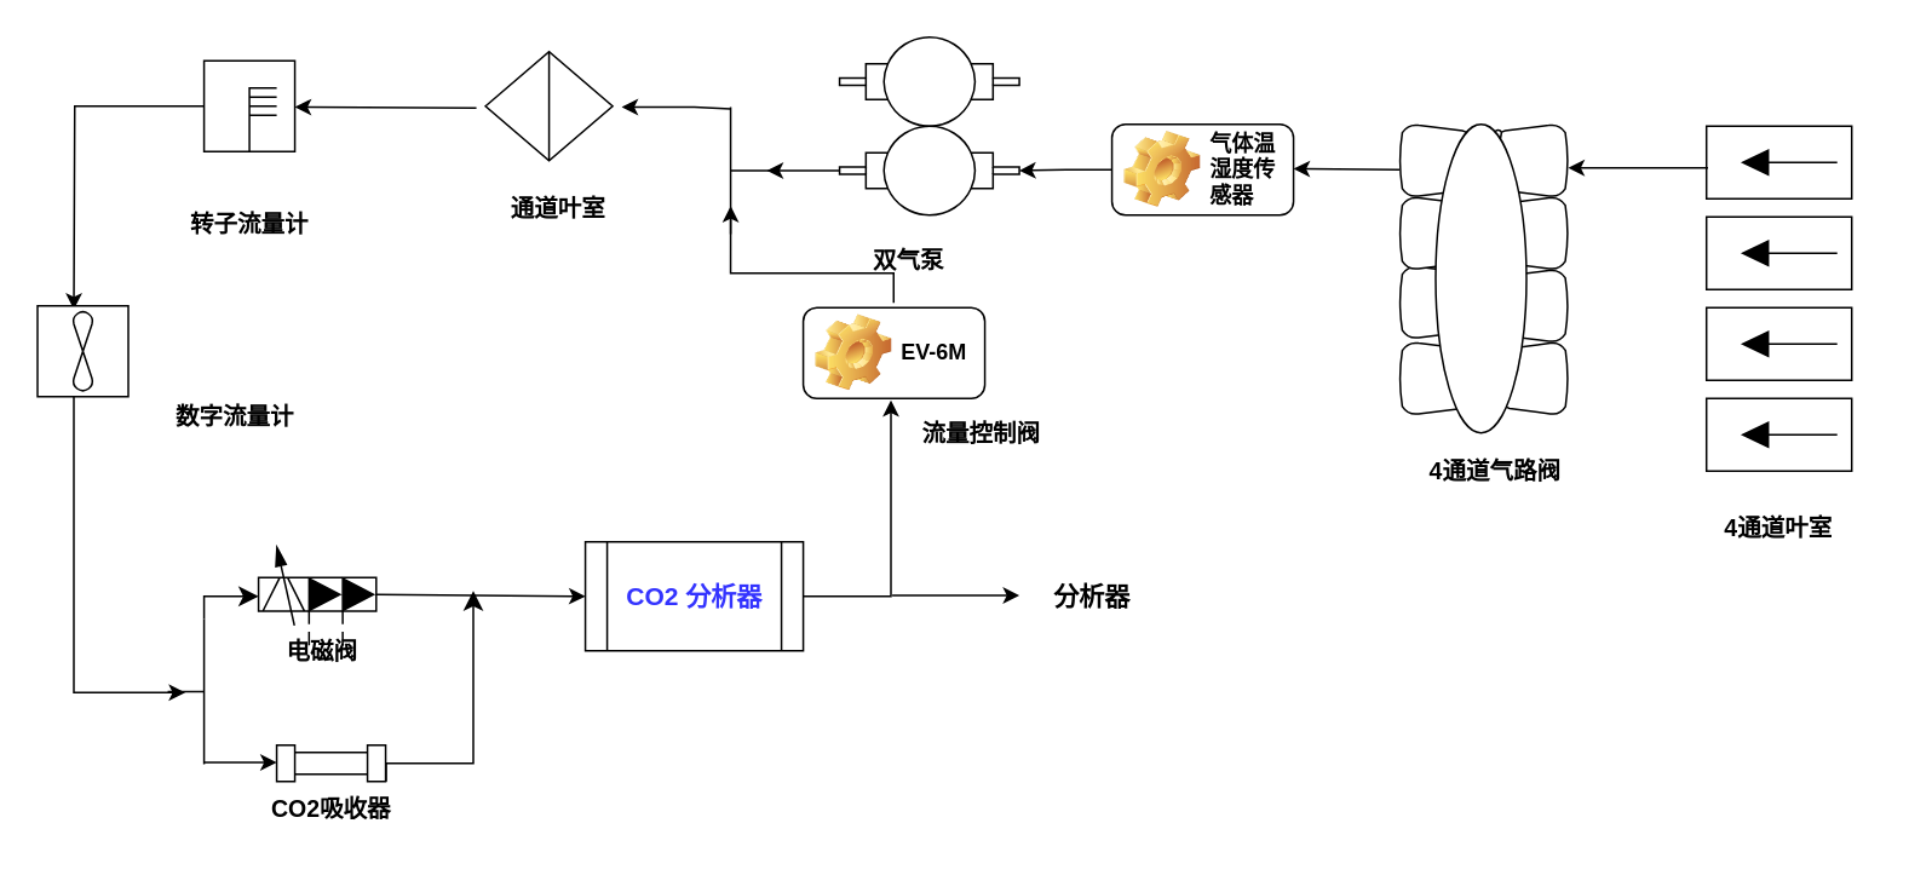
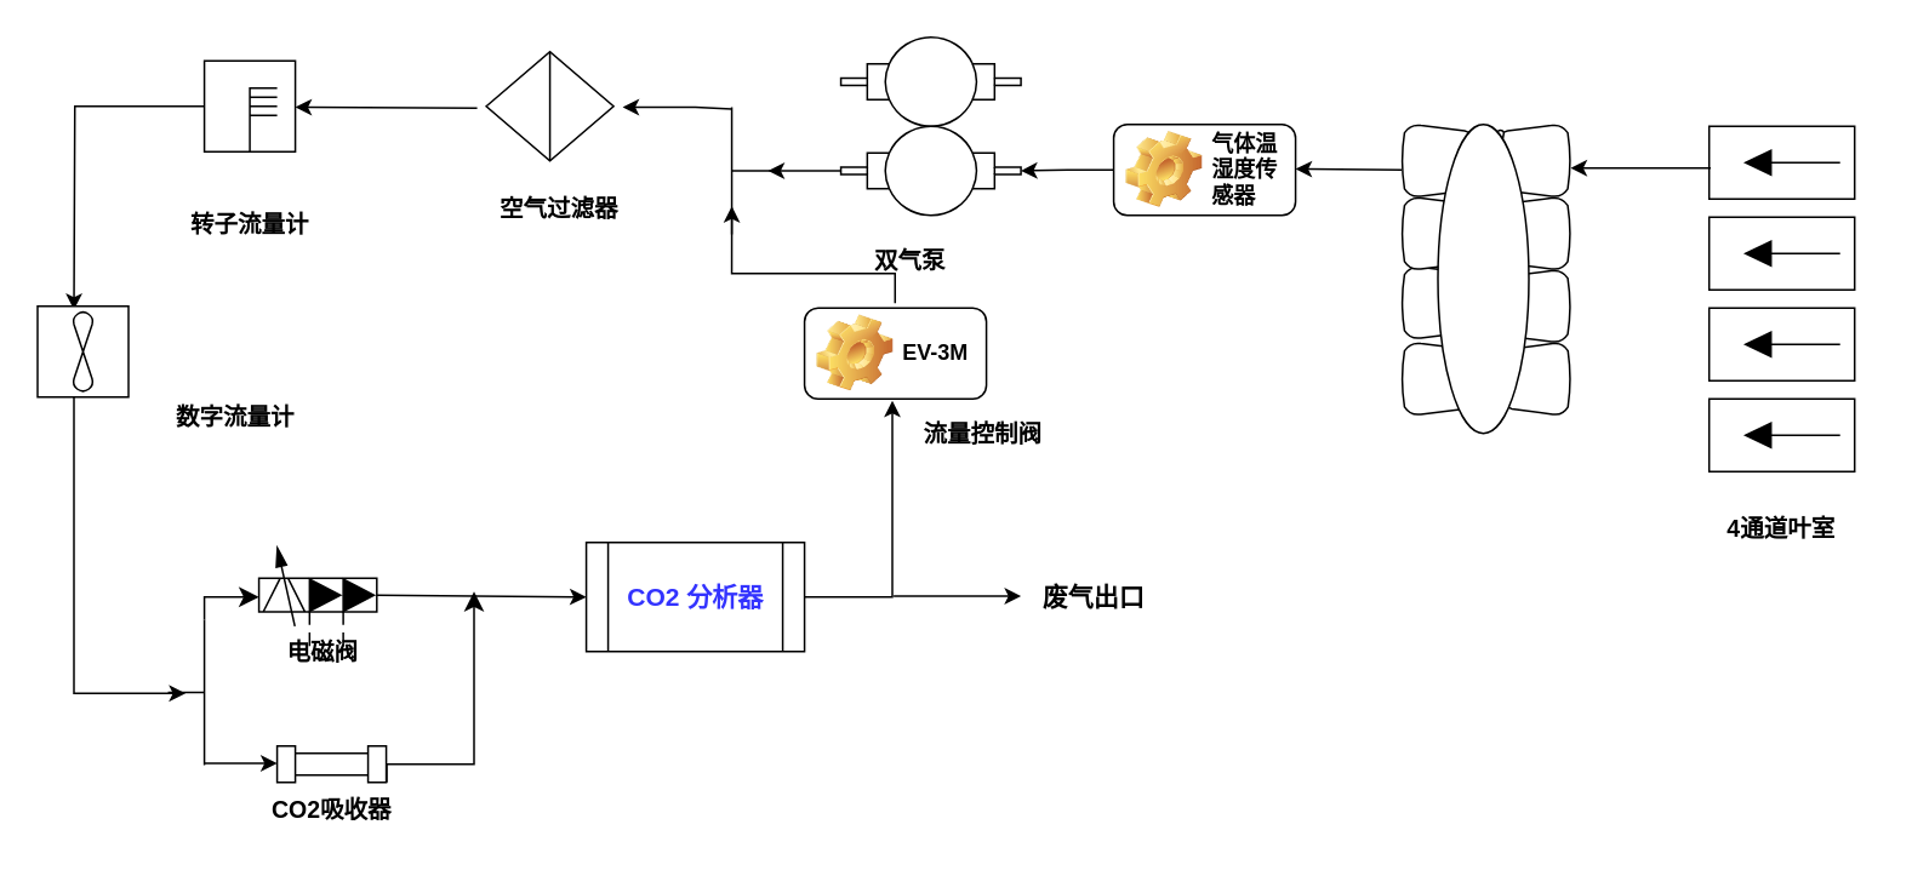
  <mxCell id="0" />
  <mxCell id="1" parent="0" />
  <mxCell id="2" style="edgeStyle=orthogonalEdgeStyle;rounded=0;orthogonalLoop=1;jettySize=auto;html=1;" parent="1" source="3" edge="1"><mxGeometry relative="1" as="geometry"><mxPoint x="40" y="170" as="targetPoint" /></mxGeometry></mxCell>
  <mxCell id="3" value="" style="verticalLabelPosition=bottom;align=center;outlineConnect=0;dashed=0;html=1;verticalAlign=top;shape=mxgraph.pid.flow_sensors.averging_pitot_tube;direction=west;" parent="1" vertex="1"><mxGeometry x="111.72" y="33" width="50" height="50" as="geometry" /></mxCell>
  <mxCell id="4" value="" style="shape=mxgraph.pid.pumps.vacuum_pump;html=1;pointerEvents=1;align=center;verticalLabelPosition=bottom;verticalAlign=top;dashed=0;direction=west;" parent="1" vertex="1"><mxGeometry x="461.72" y="20" width="99" height="49" as="geometry" /></mxCell>
  <mxCell id="5" style="edgeStyle=orthogonalEdgeStyle;rounded=0;orthogonalLoop=1;jettySize=auto;html=1;" parent="1" source="6" edge="1"><mxGeometry relative="1" as="geometry"><mxPoint x="421.72" y="93.5" as="targetPoint" /></mxGeometry></mxCell>
  <mxCell id="6" value="" style="shape=mxgraph.pid.pumps.vacuum_pump;html=1;pointerEvents=1;align=center;verticalLabelPosition=bottom;verticalAlign=top;dashed=0;direction=west;" parent="1" vertex="1"><mxGeometry x="461.72" y="69" width="99" height="49" as="geometry" /></mxCell>
  <mxCell id="7" value="" style="verticalLabelPosition=bottom;html=1;verticalAlign=top;align=center;shape=mxgraph.floorplan.office_chair;shadow=0;direction=south;" parent="1" vertex="1"><mxGeometry x="770" y="188" width="43" height="40" as="geometry" /></mxCell>
  <mxCell id="8" value="" style="verticalLabelPosition=bottom;html=1;verticalAlign=top;align=center;shape=mxgraph.floorplan.office_chair;shadow=0;direction=north;" parent="1" vertex="1"><mxGeometry x="823" y="188" width="40" height="40" as="geometry" /></mxCell>
  <mxCell id="9" value="" style="verticalLabelPosition=bottom;html=1;verticalAlign=top;align=center;shape=mxgraph.floorplan.office_chair;shadow=0;direction=south;" parent="1" vertex="1"><mxGeometry x="770" y="146" width="43" height="40" as="geometry" /></mxCell>
  <mxCell id="10" value="" style="verticalLabelPosition=bottom;html=1;verticalAlign=top;align=center;shape=mxgraph.floorplan.office_chair;shadow=0;direction=north;" parent="1" vertex="1"><mxGeometry x="820" y="148" width="43" height="40" as="geometry" /></mxCell>
  <mxCell id="11" value="" style="verticalLabelPosition=bottom;html=1;verticalAlign=top;align=center;shape=mxgraph.floorplan.office_chair;shadow=0;direction=south;" parent="1" vertex="1"><mxGeometry x="770" y="108" width="43" height="40" as="geometry" /></mxCell>
  <mxCell id="12" value="" style="verticalLabelPosition=bottom;html=1;verticalAlign=top;align=center;shape=mxgraph.floorplan.office_chair;shadow=0;direction=north;" parent="1" vertex="1"><mxGeometry x="820" y="108" width="43" height="40" as="geometry" /></mxCell>
  <mxCell id="13" value="" style="verticalLabelPosition=bottom;html=1;verticalAlign=top;align=center;shape=mxgraph.floorplan.office_chair;shadow=0;direction=south;" parent="1" vertex="1"><mxGeometry x="770" y="68" width="43" height="40" as="geometry" /></mxCell>
  <mxCell id="14" value="" style="verticalLabelPosition=bottom;html=1;verticalAlign=top;align=center;shape=mxgraph.floorplan.office_chair;shadow=0;direction=north;" parent="1" vertex="1"><mxGeometry x="820" y="68" width="43" height="40" as="geometry" /></mxCell>
  <mxCell id="15" value="" style="shape=ellipse;shadow=0;html=1;direction=south;" parent="1" vertex="1"><mxGeometry x="790" y="68" width="50" height="170" as="geometry" /></mxCell>
  <mxCell id="16" value="" style="verticalLabelPosition=bottom;outlineConnect=0;align=center;dashed=0;html=1;verticalAlign=top;shape=mxgraph.pid.misc.conveyor2;flipH=1;" parent="1" vertex="1"><mxGeometry x="939.14" y="69" width="80" height="40" as="geometry" /></mxCell>
  <mxCell id="17" value="" style="verticalLabelPosition=bottom;outlineConnect=0;align=center;dashed=0;html=1;verticalAlign=top;shape=mxgraph.pid.misc.conveyor2;flipH=1;" parent="1" vertex="1"><mxGeometry x="939.14" y="119" width="80" height="40" as="geometry" /></mxCell>
  <mxCell id="18" value="" style="verticalLabelPosition=bottom;outlineConnect=0;align=center;dashed=0;html=1;verticalAlign=top;shape=mxgraph.pid.misc.conveyor2;flipH=1;" parent="1" vertex="1"><mxGeometry x="939.14" y="169" width="80" height="40" as="geometry" /></mxCell>
  <mxCell id="19" value="" style="verticalLabelPosition=bottom;outlineConnect=0;align=center;dashed=0;html=1;verticalAlign=top;shape=mxgraph.pid.misc.conveyor2;flipH=1;" parent="1" vertex="1"><mxGeometry x="939.14" y="219" width="80" height="40" as="geometry" /></mxCell>
  <mxCell id="20" value="气体温湿度传感器" style="label;whiteSpace=wrap;html=1;image=img/clipart/Gear_128x128.png" parent="1" vertex="1"><mxGeometry x="611.72" y="68" width="100" height="50" as="geometry" /></mxCell>
  <mxCell id="21" value="" style="endArrow=classic;html=1;rounded=0;" parent="1" edge="1"><mxGeometry width="50" height="50" relative="1" as="geometry"><mxPoint x="770" y="93" as="sourcePoint" /><mxPoint x="711.72" y="92.5" as="targetPoint" /></mxGeometry></mxCell>
  <mxCell id="22" style="edgeStyle=orthogonalEdgeStyle;rounded=0;orthogonalLoop=1;jettySize=auto;html=1;entryX=0;entryY=0.5;entryDx=0;entryDy=0;entryPerimeter=0;" parent="1" source="20" target="6" edge="1"><mxGeometry relative="1" as="geometry" /></mxCell>
  <mxCell id="23" value="" style="shape=sortShape;perimeter=rhombusPerimeter;whiteSpace=wrap;html=1;direction=west;rotation=90;" parent="1" vertex="1"><mxGeometry x="271.72" y="23" width="60" height="70" as="geometry" /></mxCell>
  <mxCell id="24" value="" style="endArrow=classic;html=1;rounded=0;" parent="1" edge="1"><mxGeometry width="50" height="50" relative="1" as="geometry"><mxPoint x="401.72" y="59.5" as="sourcePoint" /><mxPoint x="341.72" y="58.5" as="targetPoint" /><Array as="points"><mxPoint x="381.72" y="58.5" /></Array></mxGeometry></mxCell>
- <mxCell id="25" value="EV-6M" style="label;whiteSpace=wrap;html=1;image=img/clipart/Gear_128x128.png" parent="1" vertex="1"><mxGeometry x="441.72" y="169" width="100" height="50" as="geometry" /></mxCell>
+ <mxCell id="25" value="EV-3M" style="label;whiteSpace=wrap;html=1;image=img/clipart/Gear_128x128.png" parent="1" vertex="1"><mxGeometry x="441.72" y="169" width="100" height="50" as="geometry" /></mxCell>
  <mxCell id="26" value="" style="verticalLabelPosition=bottom;align=center;dashed=0;html=1;verticalAlign=top;shape=mxgraph.pid.piping.flange_in;pointerEvents=1;direction=west;" parent="1" vertex="1"><mxGeometry x="401.72" y="58.5" width="25" height="70" as="geometry" /></mxCell>
  <mxCell id="27" value="" style="endArrow=classic;html=1;rounded=0;" parent="1" edge="1"><mxGeometry width="50" height="50" relative="1" as="geometry"><mxPoint x="940" y="92" as="sourcePoint" /><mxPoint x="863" y="92" as="targetPoint" /></mxGeometry></mxCell>
  <mxCell id="28" value="" style="endArrow=classic;html=1;rounded=0;" parent="1" edge="1"><mxGeometry width="50" height="50" relative="1" as="geometry"><mxPoint x="261.72" y="59" as="sourcePoint" /><mxPoint x="161.72" y="58.5" as="targetPoint" /></mxGeometry></mxCell>
  <mxCell id="29" style="edgeStyle=orthogonalEdgeStyle;rounded=0;orthogonalLoop=1;jettySize=auto;html=1;" parent="1" source="30" edge="1"><mxGeometry relative="1" as="geometry"><mxPoint x="490" y="220" as="targetPoint" /><Array as="points"><mxPoint x="490" y="328" /></Array></mxGeometry></mxCell>
  <mxCell id="30" value="&lt;b&gt;&lt;font color=&quot;#3333ff&quot; style=&quot;font-size: 14px;&quot;&gt;CO2 分析器&lt;/font&gt;&lt;/b&gt;" style="shape=process;whiteSpace=wrap;html=1;backgroundOutline=1;" parent="1" vertex="1"><mxGeometry x="321.72" y="298" width="120" height="60" as="geometry" /></mxCell>
- <mxCell id="31" value="分析器" style="text;strokeColor=none;align=center;fillColor=none;html=1;verticalAlign=middle;whiteSpace=wrap;rounded=0;fontStyle=1;fontSize=14;" parent="1" vertex="1"><mxGeometry x="560.72" y="315.5" width="80" height="25" as="geometry" /></mxCell>
+ <mxCell id="31" value="废气出口" style="text;strokeColor=none;align=center;fillColor=none;html=1;verticalAlign=middle;whiteSpace=wrap;rounded=0;fontStyle=1;fontSize=14;" parent="1" vertex="1"><mxGeometry x="560.72" y="315.5" width="80" height="25" as="geometry" /></mxCell>
  <mxCell id="32" value="" style="verticalLabelPosition=bottom;align=center;dashed=0;html=1;verticalAlign=top;shape=mxgraph.pid.piping.flange_in;pointerEvents=1;direction=east;" parent="1" vertex="1"><mxGeometry x="91.72" y="340.5" width="20" height="80" as="geometry" /></mxCell>
  <mxCell id="33" style="edgeStyle=orthogonalEdgeStyle;rounded=0;orthogonalLoop=1;jettySize=auto;html=1;" parent="1" source="51" edge="1"><mxGeometry relative="1" as="geometry"><mxPoint x="50" y="193" as="sourcePoint" /><mxPoint x="101.33" y="381" as="targetPoint" /><Array as="points"><mxPoint x="40" y="381" /></Array></mxGeometry></mxCell>
  <mxCell id="34" value="" style="endArrow=classic;html=1;rounded=0;" parent="1" edge="1"><mxGeometry width="50" height="50" relative="1" as="geometry"><mxPoint x="111.72" y="419.5" as="sourcePoint" /><mxPoint x="151.72" y="419.5" as="targetPoint" /></mxGeometry></mxCell>
  <mxCell id="35" value="" style="shape=mxgraph.pid.heat_exchangers.single_pass_heat_exchanger;html=1;pointerEvents=1;align=center;verticalLabelPosition=bottom;verticalAlign=top;dashed=0;" parent="1" vertex="1"><mxGeometry x="151.72" y="410" width="60" height="20" as="geometry" /></mxCell>
  <mxCell id="36" value="" style="edgeStyle=elbowEdgeStyle;elbow=horizontal;endArrow=classic;html=1;curved=0;rounded=0;endSize=8;startSize=8;exitX=1;exitY=0;exitDx=0;exitDy=0;exitPerimeter=0;" parent="1" source="32" edge="1"><mxGeometry width="50" height="50" relative="1" as="geometry"><mxPoint x="116.72" y="368" as="sourcePoint" /><mxPoint x="141.72" y="328" as="targetPoint" /><Array as="points"><mxPoint x="111.72" y="343" /></Array></mxGeometry></mxCell>
  <mxCell id="37" value="" style="verticalLabelPosition=bottom;aspect=fixed;html=1;verticalAlign=top;fillColor=strokeColor;align=center;outlineConnect=0;shape=mxgraph.fluid_power.x10200;points=[[0,0.31,0],[0,0.48,0],[0,0.65,0],[1,0.31,0],[1,0.48,0],[1,0.65,0],[0.43,1,0],[0.715,1,0]]" parent="1" vertex="1"><mxGeometry x="141.72" y="301.07" width="64.82" height="53.86" as="geometry" /></mxCell>
  <mxCell id="38" value="" style="endArrow=classic;html=1;rounded=0;exitX=1;exitY=0.48;exitDx=0;exitDy=0;exitPerimeter=0;" parent="1" source="37" edge="1"><mxGeometry width="50" height="50" relative="1" as="geometry"><mxPoint x="241.72" y="328" as="sourcePoint" /><mxPoint x="321.72" y="328" as="targetPoint" /></mxGeometry></mxCell>
  <mxCell id="39" value="" style="endArrow=classic;html=1;rounded=0;" parent="1" edge="1"><mxGeometry width="50" height="50" relative="1" as="geometry"><mxPoint x="490.72" y="327.5" as="sourcePoint" /><mxPoint x="560.72" y="327.5" as="targetPoint" /></mxGeometry></mxCell>
  <mxCell id="40" style="edgeStyle=orthogonalEdgeStyle;rounded=0;orthogonalLoop=1;jettySize=auto;html=1;entryX=1;entryY=0.079;entryDx=0;entryDy=0;entryPerimeter=0;exitX=0.498;exitY=-0.054;exitDx=0;exitDy=0;exitPerimeter=0;" parent="1" source="25" edge="1"><mxGeometry relative="1" as="geometry"><Array as="points"><mxPoint x="492" y="150" /><mxPoint x="402" y="150" /></Array><mxPoint x="491.72" y="159.03" as="sourcePoint" /><mxPoint x="401.74" y="113" as="targetPoint" /></mxGeometry></mxCell>
- <mxCell id="41" value="通道叶室" style="text;strokeColor=none;align=center;fillColor=none;html=1;verticalAlign=middle;whiteSpace=wrap;rounded=0;fontStyle=1;fontSize=13;" parent="1" vertex="1"><mxGeometry x="271.72" y="98.5" width="70" height="30" as="geometry" /></mxCell>
+ <mxCell id="41" value="空气过滤器" style="text;strokeColor=none;align=center;fillColor=none;html=1;verticalAlign=middle;whiteSpace=wrap;rounded=0;fontStyle=1;fontSize=13;" parent="1" vertex="1"><mxGeometry x="271.72" y="98.5" width="70" height="30" as="geometry" /></mxCell>
  <mxCell id="42" value="" style="edgeStyle=segmentEdgeStyle;endArrow=classic;html=1;curved=0;rounded=0;endSize=8;startSize=8;" parent="1" edge="1"><mxGeometry width="50" height="50" relative="1" as="geometry"><mxPoint x="212" y="430" as="sourcePoint" /><mxPoint x="260" y="324.97" as="targetPoint" /><Array as="points"><mxPoint x="212" y="420" /><mxPoint x="260" y="420" /></Array></mxGeometry></mxCell>
  <mxCell id="43" value="&lt;font style=&quot;font-size: 13px;&quot;&gt;&lt;b&gt;电磁阀&lt;/b&gt;&lt;/font&gt;" style="text;strokeColor=none;align=center;fillColor=none;html=1;verticalAlign=middle;whiteSpace=wrap;rounded=0;" vertex="1" parent="1"><mxGeometry x="146.54" y="343" width="60" height="30" as="geometry" /></mxCell>
  <mxCell id="44" value="数字流量计" style="text;strokeColor=none;align=center;fillColor=none;html=1;verticalAlign=middle;whiteSpace=wrap;rounded=0;fontStyle=1;fontSize=13;" vertex="1" parent="1"><mxGeometry x="90" y="218" width="78.28" height="22" as="geometry" /></mxCell>
  <mxCell id="45" value="转子流量计" style="text;strokeColor=none;align=center;fillColor=none;html=1;verticalAlign=middle;whiteSpace=wrap;rounded=0;fontStyle=1;fontSize=13;" vertex="1" parent="1"><mxGeometry x="102.58" y="108" width="68.28" height="30" as="geometry" /></mxCell>
  <mxCell id="46" value="流量控制阀" style="text;strokeColor=none;align=center;fillColor=none;html=1;verticalAlign=middle;whiteSpace=wrap;rounded=0;fontStyle=1;fontSize=13;" vertex="1" parent="1"><mxGeometry x="490" y="223" width="100" height="30" as="geometry" /></mxCell>
  <mxCell id="47" value="双气泵" style="text;strokeColor=none;align=center;fillColor=none;html=1;verticalAlign=middle;whiteSpace=wrap;rounded=0;fontStyle=1;fontSize=13;" vertex="1" parent="1"><mxGeometry x="470" y="128" width="60" height="30" as="geometry" /></mxCell>
- <mxCell id="48" value="4通道气路阀" style="text;strokeColor=none;align=center;fillColor=none;html=1;verticalAlign=middle;whiteSpace=wrap;rounded=0;fontStyle=1;fontSize=13;" vertex="1" parent="1"><mxGeometry x="778.28" y="244" width="90" height="30" as="geometry" /></mxCell>
  <mxCell id="49" value="4通道叶室" style="text;strokeColor=none;align=center;fillColor=none;html=1;verticalAlign=middle;whiteSpace=wrap;rounded=0;fontStyle=1;fontSize=13;" vertex="1" parent="1"><mxGeometry x="930" y="275" width="98.28" height="30" as="geometry" /></mxCell>
  <mxCell id="50" value="CO2吸收器" style="text;strokeColor=none;align=center;fillColor=none;html=1;verticalAlign=middle;whiteSpace=wrap;rounded=0;fontStyle=1;fontSize=13;" vertex="1" parent="1"><mxGeometry x="137.58" y="430" width="88.28" height="30" as="geometry" /></mxCell>
  <mxCell id="51" value="" style="verticalLabelPosition=bottom;align=center;outlineConnect=0;dashed=0;html=1;verticalAlign=top;shape=mxgraph.pid.flow_sensors.turbine;" vertex="1" parent="1"><mxGeometry x="20" y="168" width="50" height="50" as="geometry" /></mxCell>
